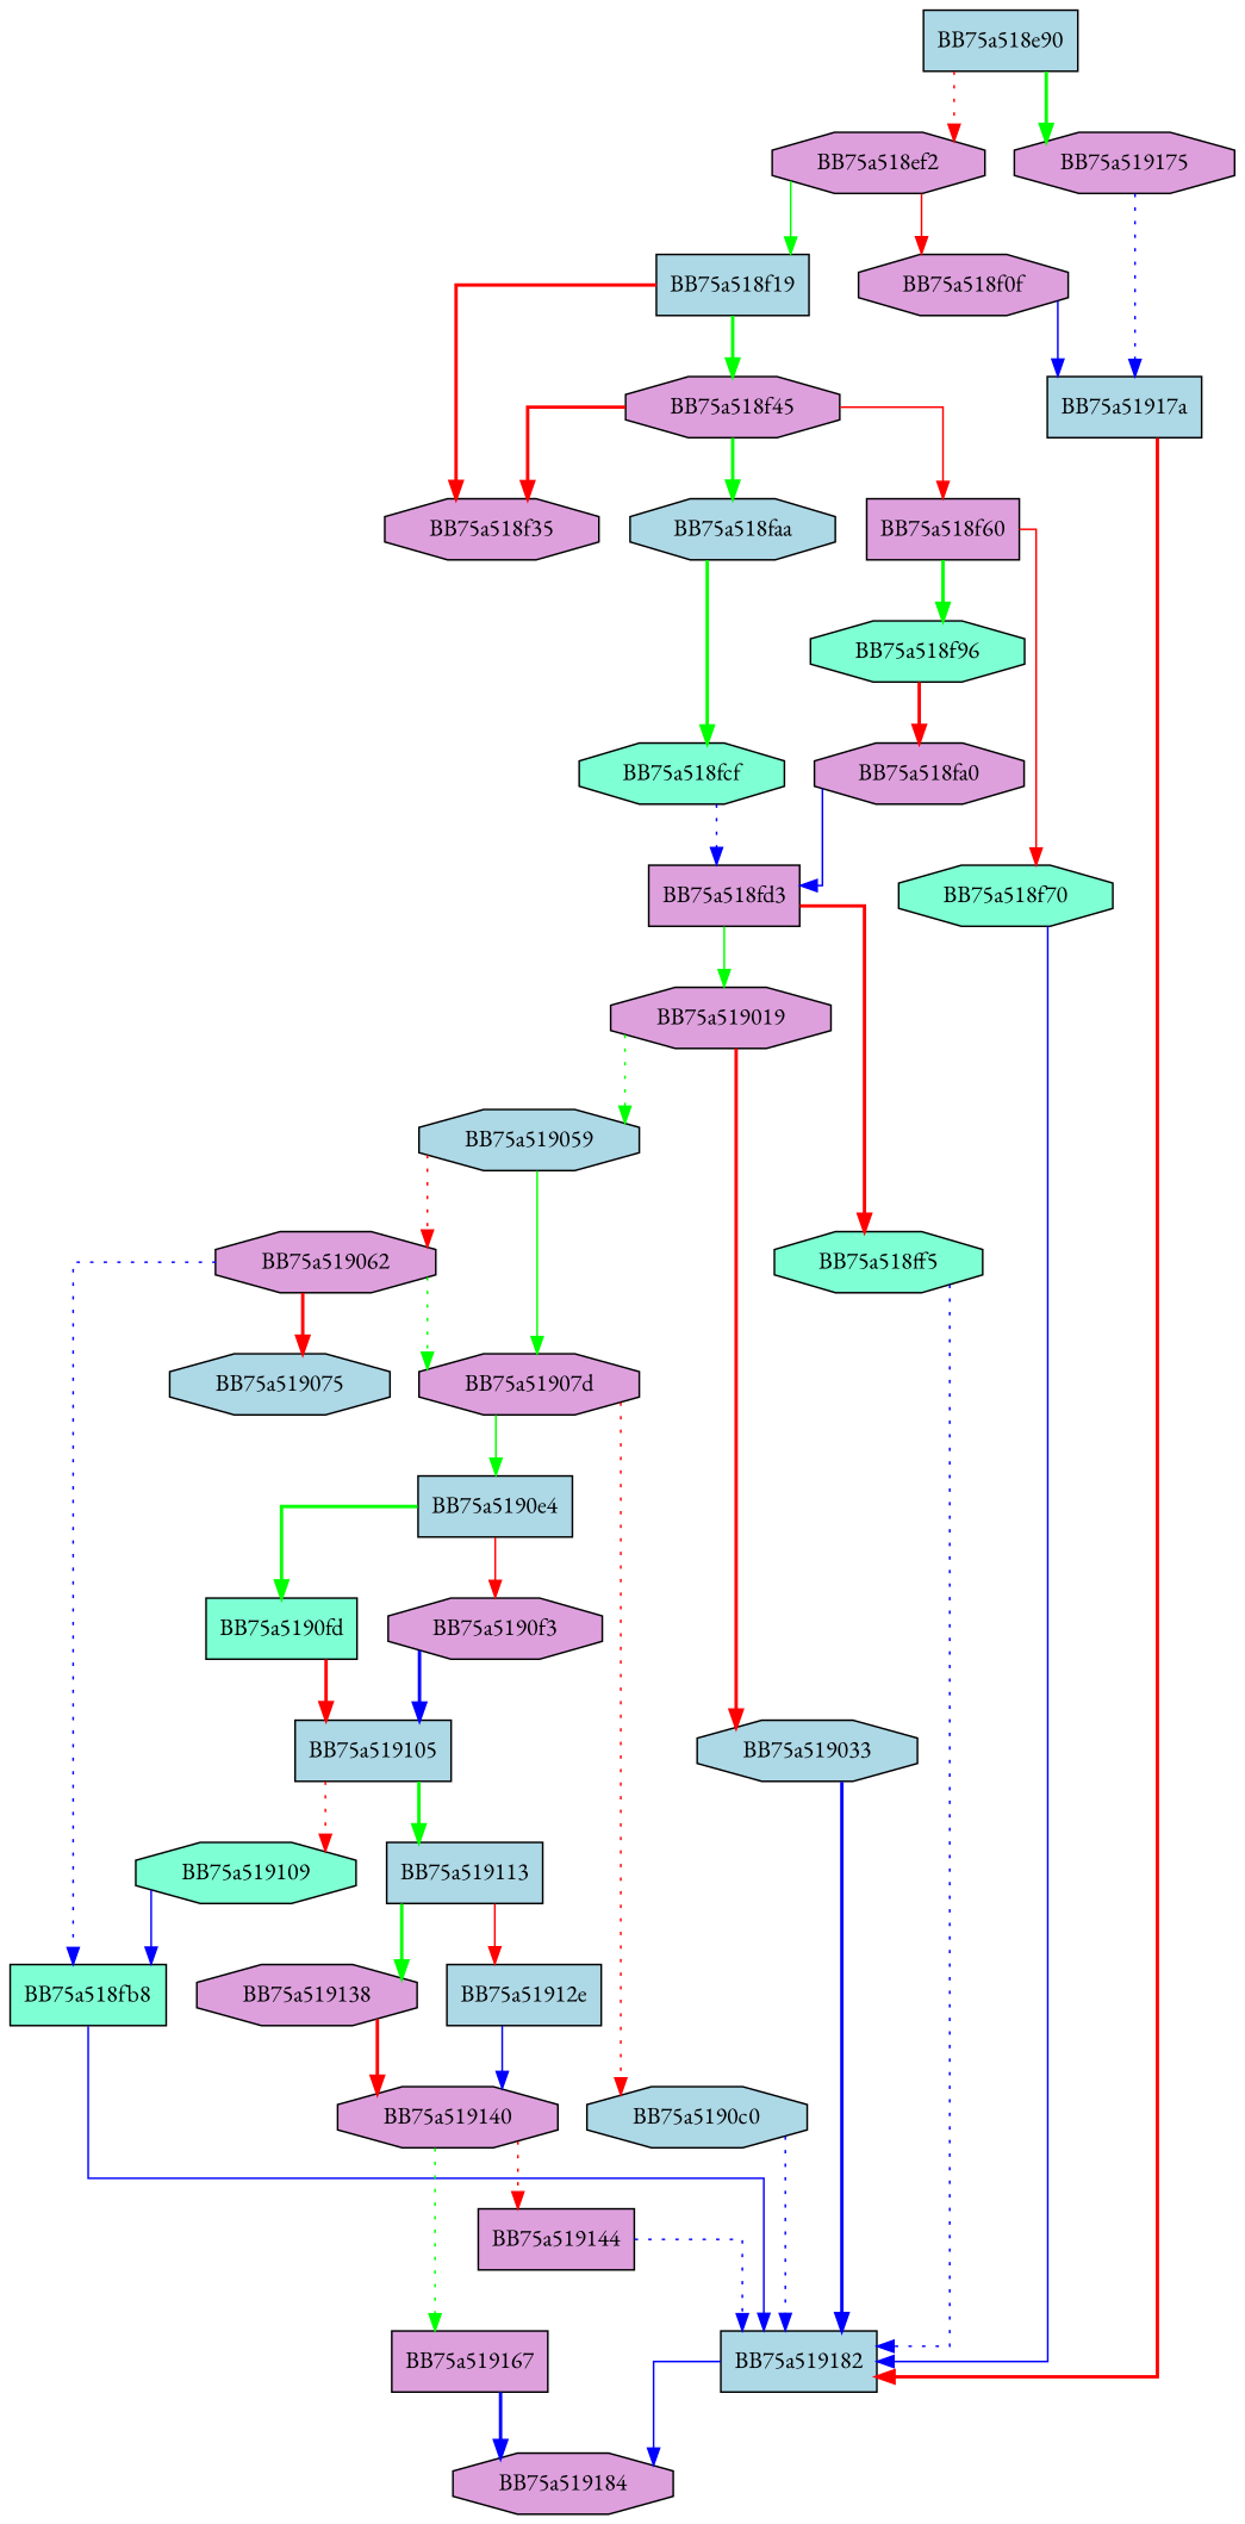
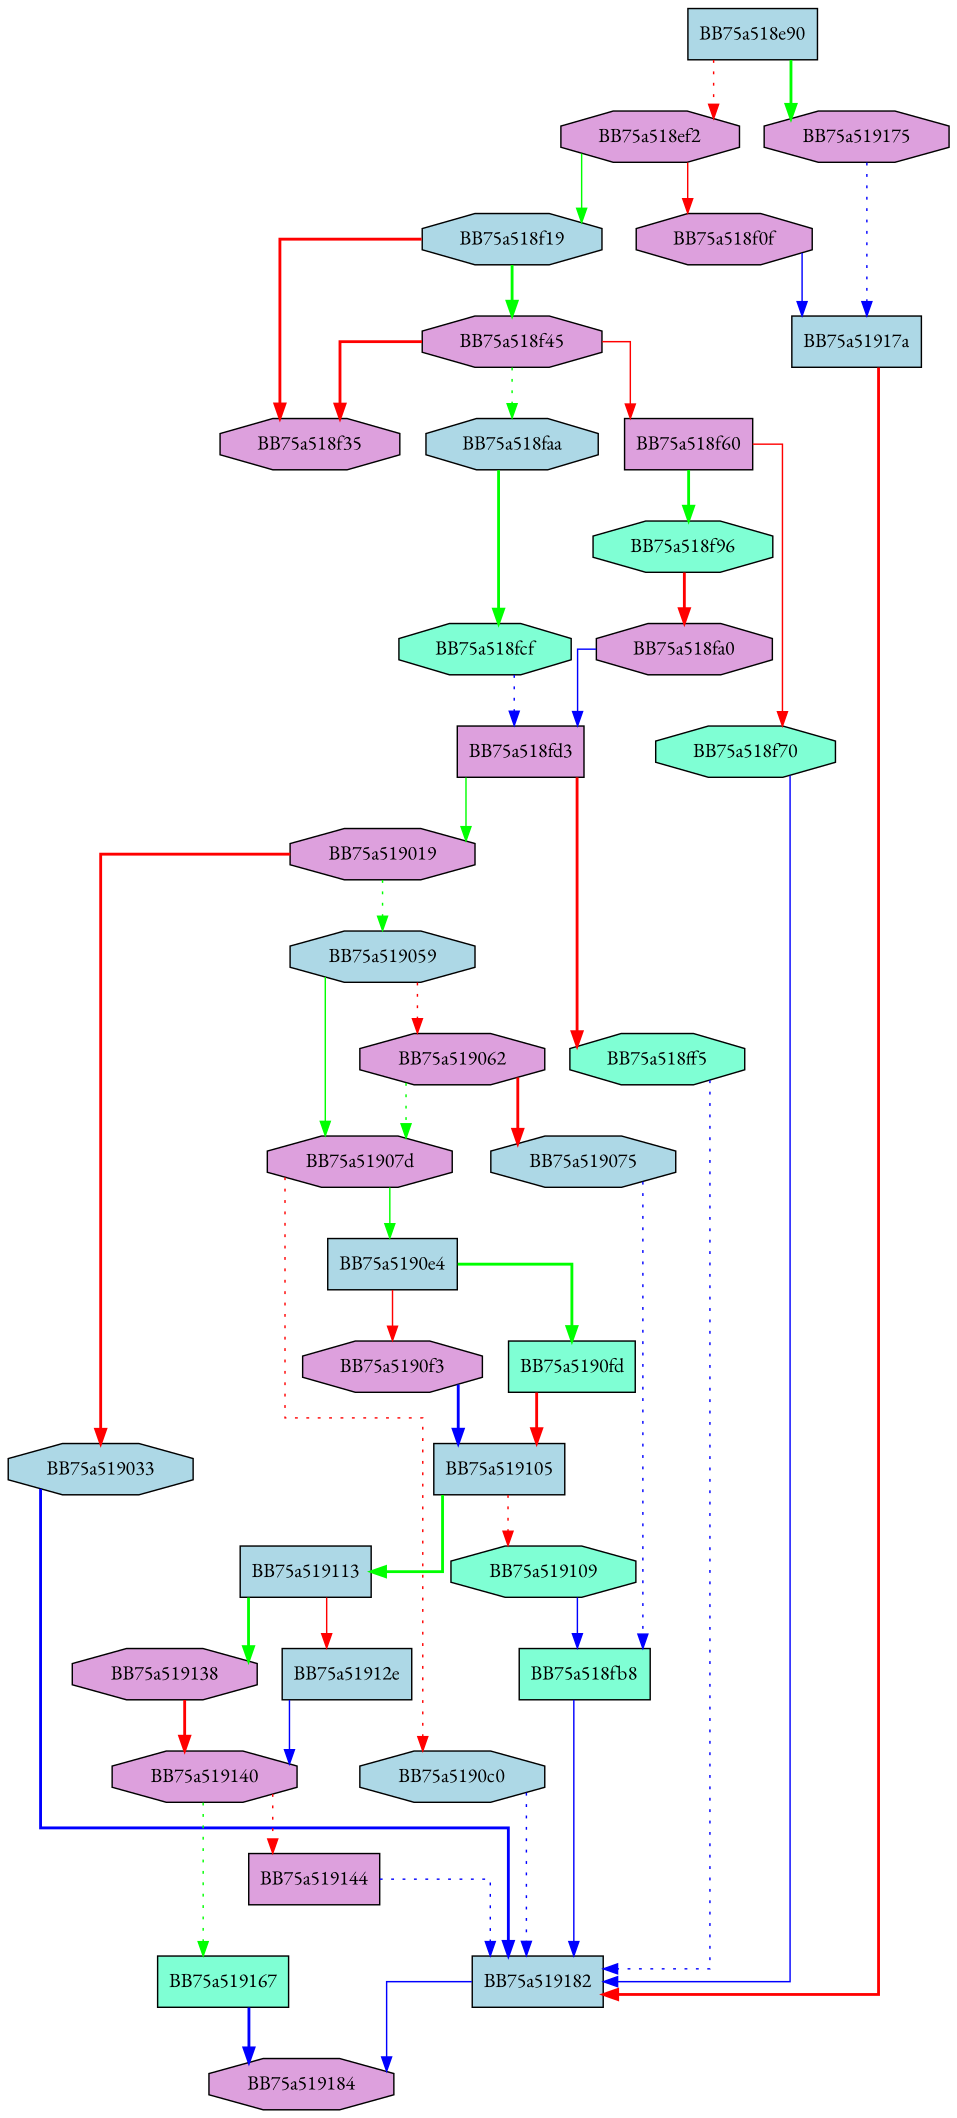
  digraph {
    fontname="EB Garamond"
    splines=ortho
    node [fillcolor=plum fontname="EB Garamond" shape=octagon style=filled]
    edge [color=red fontname="EB Garamond" style=bold]
    BB75a518e90 [fillcolor=lightblue shape=box]
    BB75a519175
    BB75a518ef2
    BB75a51917a [fillcolor=lightblue shape=box]
-   BB75a518f19 [fillcolor=lightblue shape=box]
+   BB75a518f19 [fillcolor=lightblue]
    BB75a518f0f
    BB75a519182 [fillcolor=lightblue shape=box]
    BB75a518f45
    BB75a518f35
    BB75a518faa [fillcolor=lightblue]
    BB75a518f60 [shape=box]
    BB75a519184
    BB75a518fcf [fillcolor=aquamarine]
    BB75a518f96 [fillcolor=aquamarine]
    BB75a518f70 [fillcolor=aquamarine]
    BB75a518fd3 [shape=box]
    BB75a518fa0
    BB75a518fb8 [fillcolor=aquamarine shape=box]
    BB75a519019
    BB75a518ff5 [fillcolor=aquamarine]
    BB75a519059 [fillcolor=lightblue]
    BB75a519033 [fillcolor=lightblue]
    BB75a51907d
    BB75a519062
    BB75a5190e4 [fillcolor=lightblue shape=box]
    BB75a5190c0 [fillcolor=lightblue]
    BB75a519075 [fillcolor=lightblue]
    BB75a5190fd [fillcolor=aquamarine shape=box]
    BB75a5190f3
    BB75a519105 [fillcolor=lightblue shape=box]
    BB75a519113 [fillcolor=lightblue shape=box]
    BB75a519109 [fillcolor=aquamarine]
    BB75a519138
    BB75a51912e [fillcolor=lightblue shape=box]
    BB75a519140
-   BB75a519167 [shape=box]
+   BB75a519167 [fillcolor=aquamarine shape=box]
    BB75a519144 [shape=box]
    BB75a518e90 -> BB75a519175 [color=green]
    BB75a518e90 -> BB75a518ef2 [style=dotted]
    BB75a519175 -> BB75a51917a [color=blue style=dotted]
    BB75a518ef2 -> BB75a518f19 [color=green style=solid]
    BB75a518ef2 -> BB75a518f0f [style=solid]
    BB75a51917a -> BB75a519182
    BB75a518f19 -> BB75a518f45 [color=green]
    BB75a518f19 -> BB75a518f35
    BB75a518f0f -> BB75a51917a [color=blue style=solid]
    BB75a519182 -> BB75a519184 [color=blue style=solid]
    BB75a518f45 -> BB75a518f35
-   BB75a518f45 -> BB75a518faa [color=green]
+   BB75a518f45 -> BB75a518faa [color=green style=dotted]
    BB75a518f45 -> BB75a518f60 [style=solid]
    BB75a518faa -> BB75a518fcf [color=green]
    BB75a518f60 -> BB75a518f96 [color=green]
    BB75a518f60 -> BB75a518f70 [style=solid]
    BB75a518fcf -> BB75a518fd3 [color=blue style=dotted]
    BB75a518f96 -> BB75a518fa0
    BB75a518f70 -> BB75a519182 [color=blue style=solid]
    BB75a518fd3 -> BB75a519019 [color=green style=solid]
    BB75a518fd3 -> BB75a518ff5
    BB75a518fa0 -> BB75a518fd3 [color=blue style=solid]
    BB75a518fb8 -> BB75a519182 [color=blue style=solid]
    BB75a519019 -> BB75a519059 [color=green style=dotted]
    BB75a519019 -> BB75a519033
    BB75a518ff5 -> BB75a519182 [color=blue style=dotted]
    BB75a519059 -> BB75a51907d [color=green style=solid]
    BB75a519059 -> BB75a519062 [style=dotted]
    BB75a519033 -> BB75a519182 [color=blue]
    BB75a51907d -> BB75a5190e4 [color=green style=solid]
    BB75a51907d -> BB75a5190c0 [style=dotted]
    BB75a519062 -> BB75a51907d [color=green style=dotted]
    BB75a519062 -> BB75a519075
    BB75a5190e4 -> BB75a5190fd [color=green]
    BB75a5190e4 -> BB75a5190f3 [style=solid]
    BB75a5190c0 -> BB75a519182 [color=blue style=dotted]
-   BB75a519062 -> BB75a518fb8 [color=blue style=dotted]
+   BB75a519075 -> BB75a518fb8 [color=blue style=dotted]
    BB75a5190fd -> BB75a519105
    BB75a5190f3 -> BB75a519105 [color=blue]
    BB75a519105 -> BB75a519113 [color=green]
    BB75a519105 -> BB75a519109 [style=dotted]
    BB75a519113 -> BB75a519138 [color=green]
    BB75a519113 -> BB75a51912e [style=solid]
    BB75a519109 -> BB75a518fb8 [color=blue style=solid]
    BB75a519138 -> BB75a519140
    BB75a51912e -> BB75a519140 [color=blue style=solid]
    BB75a519140 -> BB75a519167 [color=green style=dotted]
    BB75a519140 -> BB75a519144 [style=dotted]
    BB75a519167 -> BB75a519184 [color=blue]
    BB75a519144 -> BB75a519182 [color=blue style=dotted]
  }
